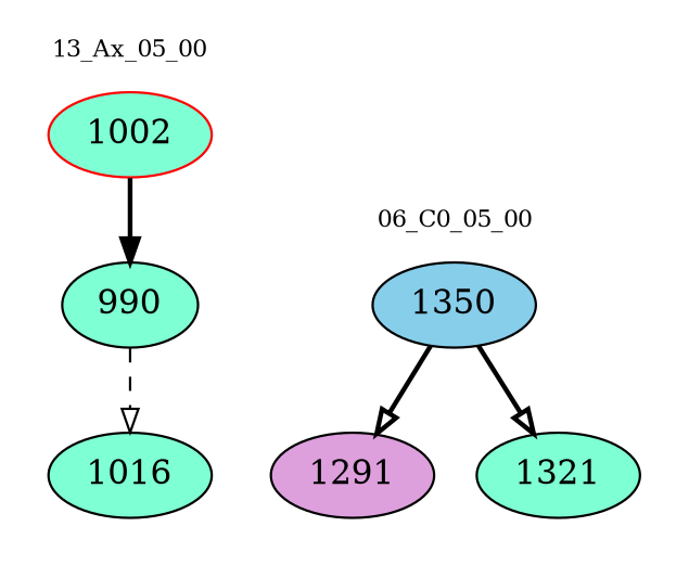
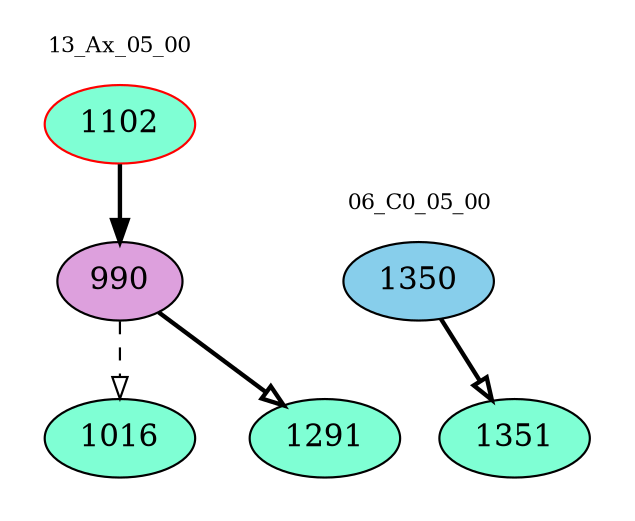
  digraph {
    node [color=black fillcolor=aquamarine style=filled]
    edge [arrowhead=onormal color=black style=bold]
-   n1 [color=red label=1002]
-   n2 [label=990]
+   n1 [color=red label=1102]
+   n2 [fillcolor=plum label=990]
    n3 [label=1016]
    n4 [fillcolor=skyblue label=1350]
-   n5 [fillcolor=plum label=1291]
-   n6 [label=1321]
+   n5 [label=1291]
+   n6 [label=1351]
    subgraph cluster_1 {
      color=white
      fontsize=10
      label="13_Ax_05_00"
      n1
      n2
      n3
    }
    subgraph cluster_2 {
      color=white
      fontsize=10
      label="06_C0_05_00"
      n4
      n5
      n6
    }
    n1 -> n2 [arrowhead=normal]
    n2 -> n3 [style=dashed]
-   n4 -> n5
+   n2 -> n5
    n4 -> n6
  }
